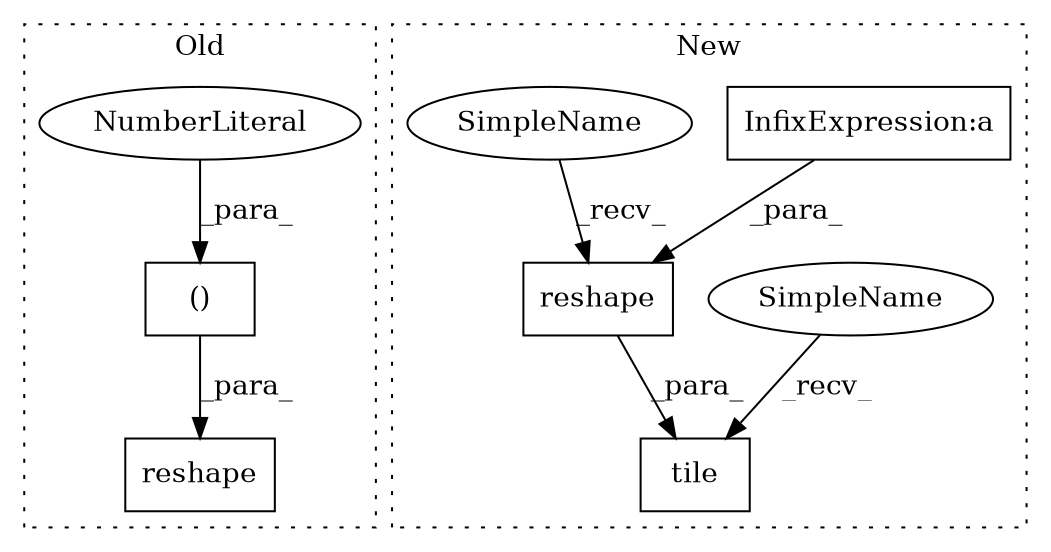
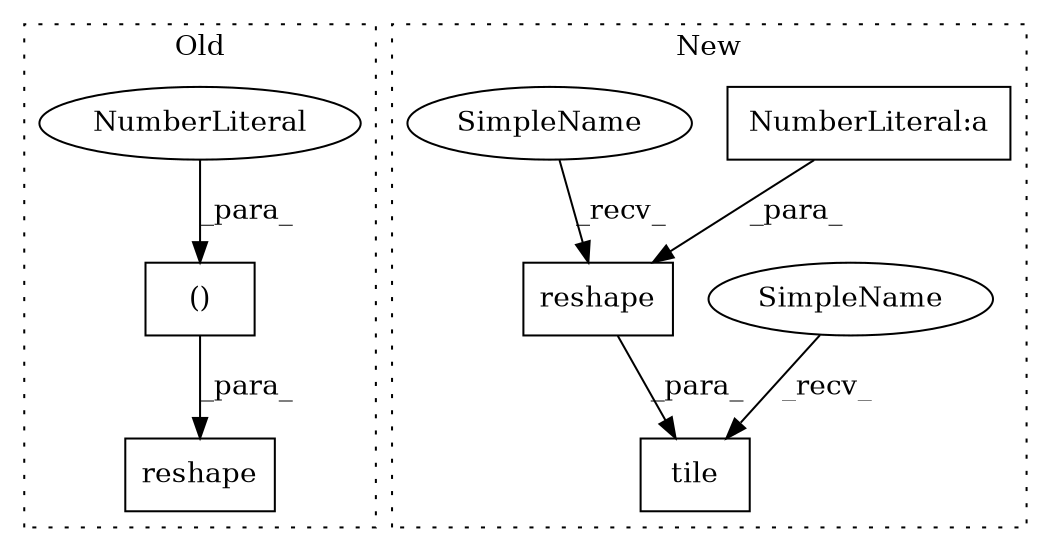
  digraph {
    node [a=32 l=10 s=2280 shape=box]
    n1 [l="8,2" label=reshape s="2260,2296"]
    n2 [a=106 l=16 label="()"]
    n3 [a=34 l=1 label=NumberLiteral shape=ellipse]
    n4 [l="5,1" label=tile s="2466,2522"]
    n5 [l="8,1" label=reshape s="2482,2510"]
-   n6 [a=27 l=3 label="InfixExpression:a" s=2413]
+   n6 [a=27 l=3 label="NumberLiteral:a" s=2413]
    n7 [a=42 label=SimpleName s=2455 shape=ellipse]
    n8 [a=42 label=SimpleName s=2471 shape=ellipse]
    subgraph cluster_1 {
      label=Old
      style=dotted
      n1
      n2
      n3
    }
    subgraph cluster_2 {
      label=New
      style=dotted
      n4
      n5
      n6
      n7
      n8
    }
    n2 -> n1 [label=_para_]
    n3 -> n2 [label=_para_]
    n5 -> n4 [label=_para_]
    n6 -> n5 [label=_para_]
    n7 -> n4 [label=_recv_]
    n8 -> n5 [label=_recv_]
  }
